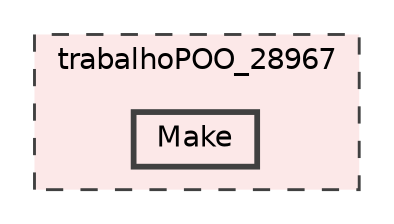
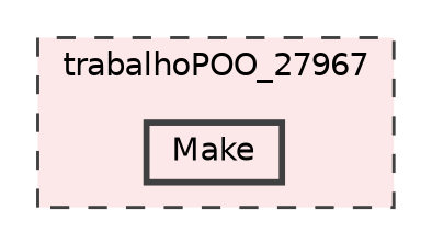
  digraph {
    compound=true
    n1 [color=grey25 fillcolor="#fce8e8" fontname=Helvetica fontsize=10 height=0.2 label=Make shape=box style="filled,bold" width=0.4]
    subgraph cluster_1 {
      bgcolor="#fce8e8"
      fontname=Helvetica
      fontsize=10
-     label=trabalhoPOO_28967
+     label=trabalhoPOO_27967
      pencolor=grey25
      style="filled,dashed"
      n1
    }
  }
